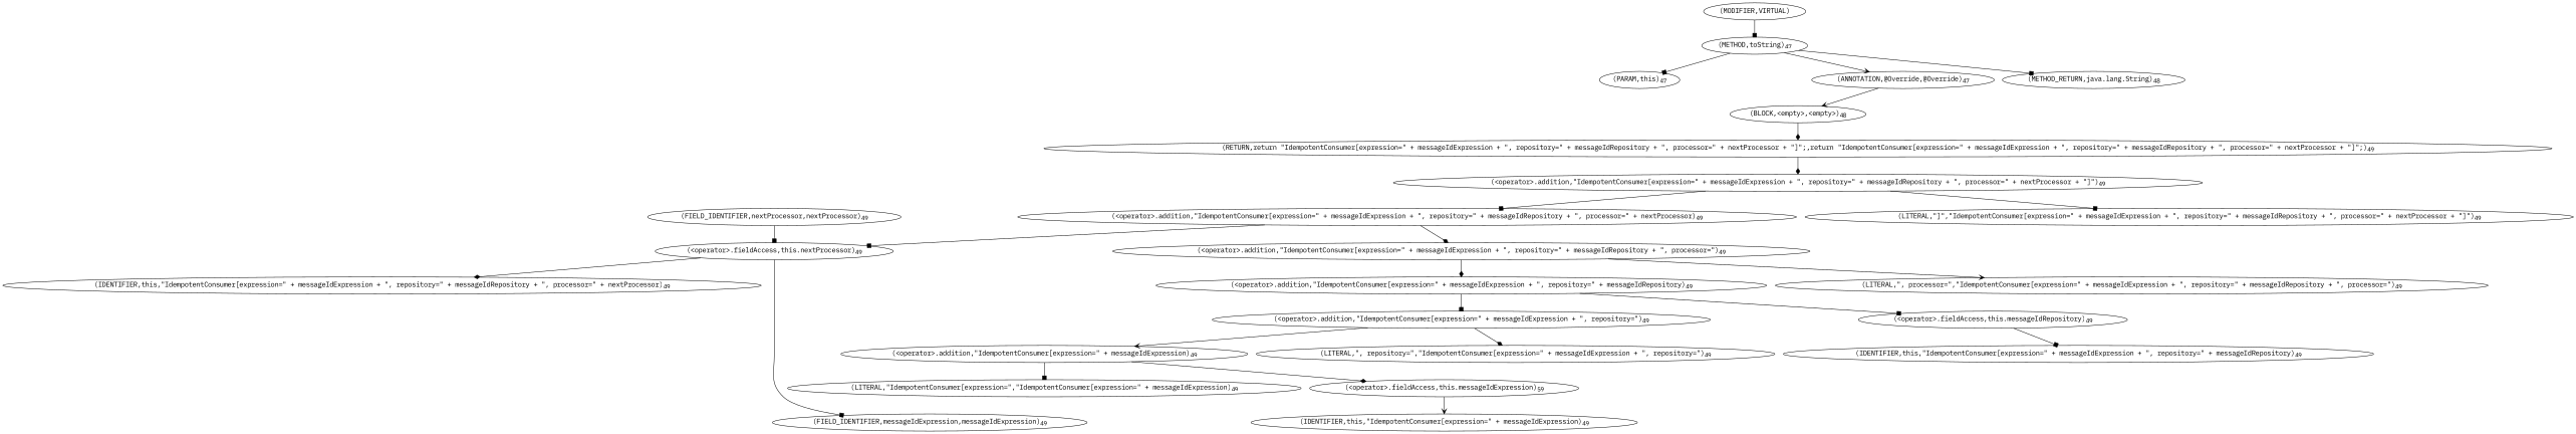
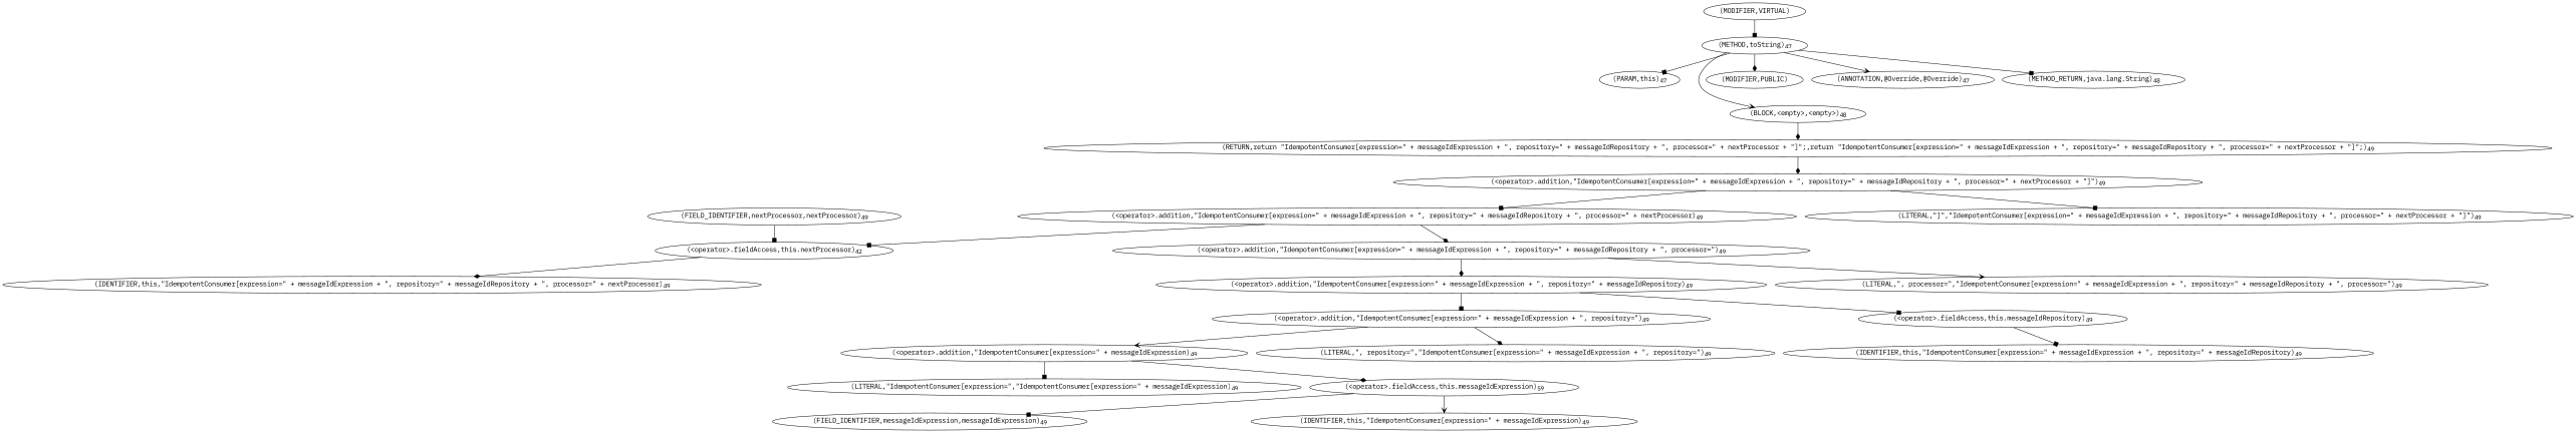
  digraph {
    fontname="IBM Plex Mono"
    node [fontname="IBM Plex Mono"]
    edge [arrowhead=box fontname="IBM Plex Mono"]
    n1 [label=<(METHOD,toString)<SUB>47</SUB>>]
    n2 [label=<(PARAM,this)<SUB>47</SUB>>]
    n3 [label=<(BLOCK,&lt;empty&gt;,&lt;empty&gt;)<SUB>48</SUB>>]
+   n4 [label=<(MODIFIER,PUBLIC)>]
    n5 [label=<(ANNOTATION,@Override,@Override)<SUB>47</SUB>>]
    n6 [label=<(METHOD_RETURN,java.lang.String)<SUB>48</SUB>>]
    n7 [label=<(RETURN,return &quot;IdempotentConsumer[expression=&quot; + messageIdExpression + &quot;, repository=&quot; + messageIdRepository + &quot;, processor=&quot; + nextProcessor + &quot;]&quot;;,return &quot;IdempotentConsumer[expression=&quot; + messageIdExpression + &quot;, repository=&quot; + messageIdRepository + &quot;, processor=&quot; + nextProcessor + &quot;]&quot;;)<SUB>49</SUB>>]
    n8 [label=<(MODIFIER,VIRTUAL)>]
    n9 [label=<(&lt;operator&gt;.addition,&quot;IdempotentConsumer[expression=&quot; + messageIdExpression + &quot;, repository=&quot; + messageIdRepository + &quot;, processor=&quot; + nextProcessor + &quot;]&quot;)<SUB>49</SUB>>]
    n10 [label=<(&lt;operator&gt;.addition,&quot;IdempotentConsumer[expression=&quot; + messageIdExpression + &quot;, repository=&quot; + messageIdRepository + &quot;, processor=&quot; + nextProcessor)<SUB>49</SUB>>]
    n11 [label=<(LITERAL,&quot;]&quot;,&quot;IdempotentConsumer[expression=&quot; + messageIdExpression + &quot;, repository=&quot; + messageIdRepository + &quot;, processor=&quot; + nextProcessor + &quot;]&quot;)<SUB>49</SUB>>]
    n12 [label=<(&lt;operator&gt;.addition,&quot;IdempotentConsumer[expression=&quot; + messageIdExpression + &quot;, repository=&quot; + messageIdRepository + &quot;, processor=&quot;)<SUB>49</SUB>>]
-   n13 [label=<(&lt;operator&gt;.fieldAccess,this.nextProcessor)<SUB>49</SUB>>]
+   n13 [label=<(&lt;operator&gt;.fieldAccess,this.nextProcessor)<SUB>42</SUB>>]
    n14 [label=<(&lt;operator&gt;.addition,&quot;IdempotentConsumer[expression=&quot; + messageIdExpression + &quot;, repository=&quot; + messageIdRepository)<SUB>49</SUB>>]
    n15 [label=<(LITERAL,&quot;, processor=&quot;,&quot;IdempotentConsumer[expression=&quot; + messageIdExpression + &quot;, repository=&quot; + messageIdRepository + &quot;, processor=&quot;)<SUB>49</SUB>>]
    n16 [label=<(IDENTIFIER,this,&quot;IdempotentConsumer[expression=&quot; + messageIdExpression + &quot;, repository=&quot; + messageIdRepository + &quot;, processor=&quot; + nextProcessor)<SUB>49</SUB>>]
    n17 [label=<(&lt;operator&gt;.addition,&quot;IdempotentConsumer[expression=&quot; + messageIdExpression + &quot;, repository=&quot;)<SUB>49</SUB>>]
    n18 [label=<(&lt;operator&gt;.fieldAccess,this.messageIdRepository)<SUB>49</SUB>>]
    n19 [label=<(&lt;operator&gt;.addition,&quot;IdempotentConsumer[expression=&quot; + messageIdExpression)<SUB>49</SUB>>]
    n20 [label=<(LITERAL,&quot;, repository=&quot;,&quot;IdempotentConsumer[expression=&quot; + messageIdExpression + &quot;, repository=&quot;)<SUB>49</SUB>>]
    n21 [label=<(IDENTIFIER,this,&quot;IdempotentConsumer[expression=&quot; + messageIdExpression + &quot;, repository=&quot; + messageIdRepository)<SUB>49</SUB>>]
    n22 [label=<(LITERAL,&quot;IdempotentConsumer[expression=&quot;,&quot;IdempotentConsumer[expression=&quot; + messageIdExpression)<SUB>49</SUB>>]
    n23 [label=<(&lt;operator&gt;.fieldAccess,this.messageIdExpression)<SUB>59</SUB>>]
    n24 [label=<(IDENTIFIER,this,&quot;IdempotentConsumer[expression=&quot; + messageIdExpression)<SUB>49</SUB>>]
    n25 [label=<(FIELD_IDENTIFIER,messageIdExpression,messageIdExpression)<SUB>49</SUB>>]
    n26 [label=<(FIELD_IDENTIFIER,nextProcessor,nextProcessor)<SUB>49</SUB>>]
    n1 -> n2
-   n5 -> n3 [arrowhead=vee]
+   n1 -> n3 [arrowhead=vee]
+   n1 -> n4 [arrowhead=diamond]
    n1 -> n5 [arrowhead=vee]
    n1 -> n6
    n3 -> n7 [arrowhead=diamond]
    n7 -> n9 [arrowhead=diamond]
    n8 -> n1
    n9 -> n10
    n9 -> n11
    n10 -> n12 [arrowhead=diamond]
    n10 -> n13
    n12 -> n14 [arrowhead=diamond]
    n12 -> n15 [arrowhead=vee]
    n13 -> n16 [arrowhead=diamond]
    n14 -> n17
    n14 -> n18
    n17 -> n19 [arrowhead=vee]
    n17 -> n20 [arrowhead=diamond]
    n18 -> n21
    n19 -> n22
    n19 -> n23 [arrowhead=diamond]
    n23 -> n24 [arrowhead=vee]
-   n13 -> n25
+   n23 -> n25
    n26 -> n13
  }
